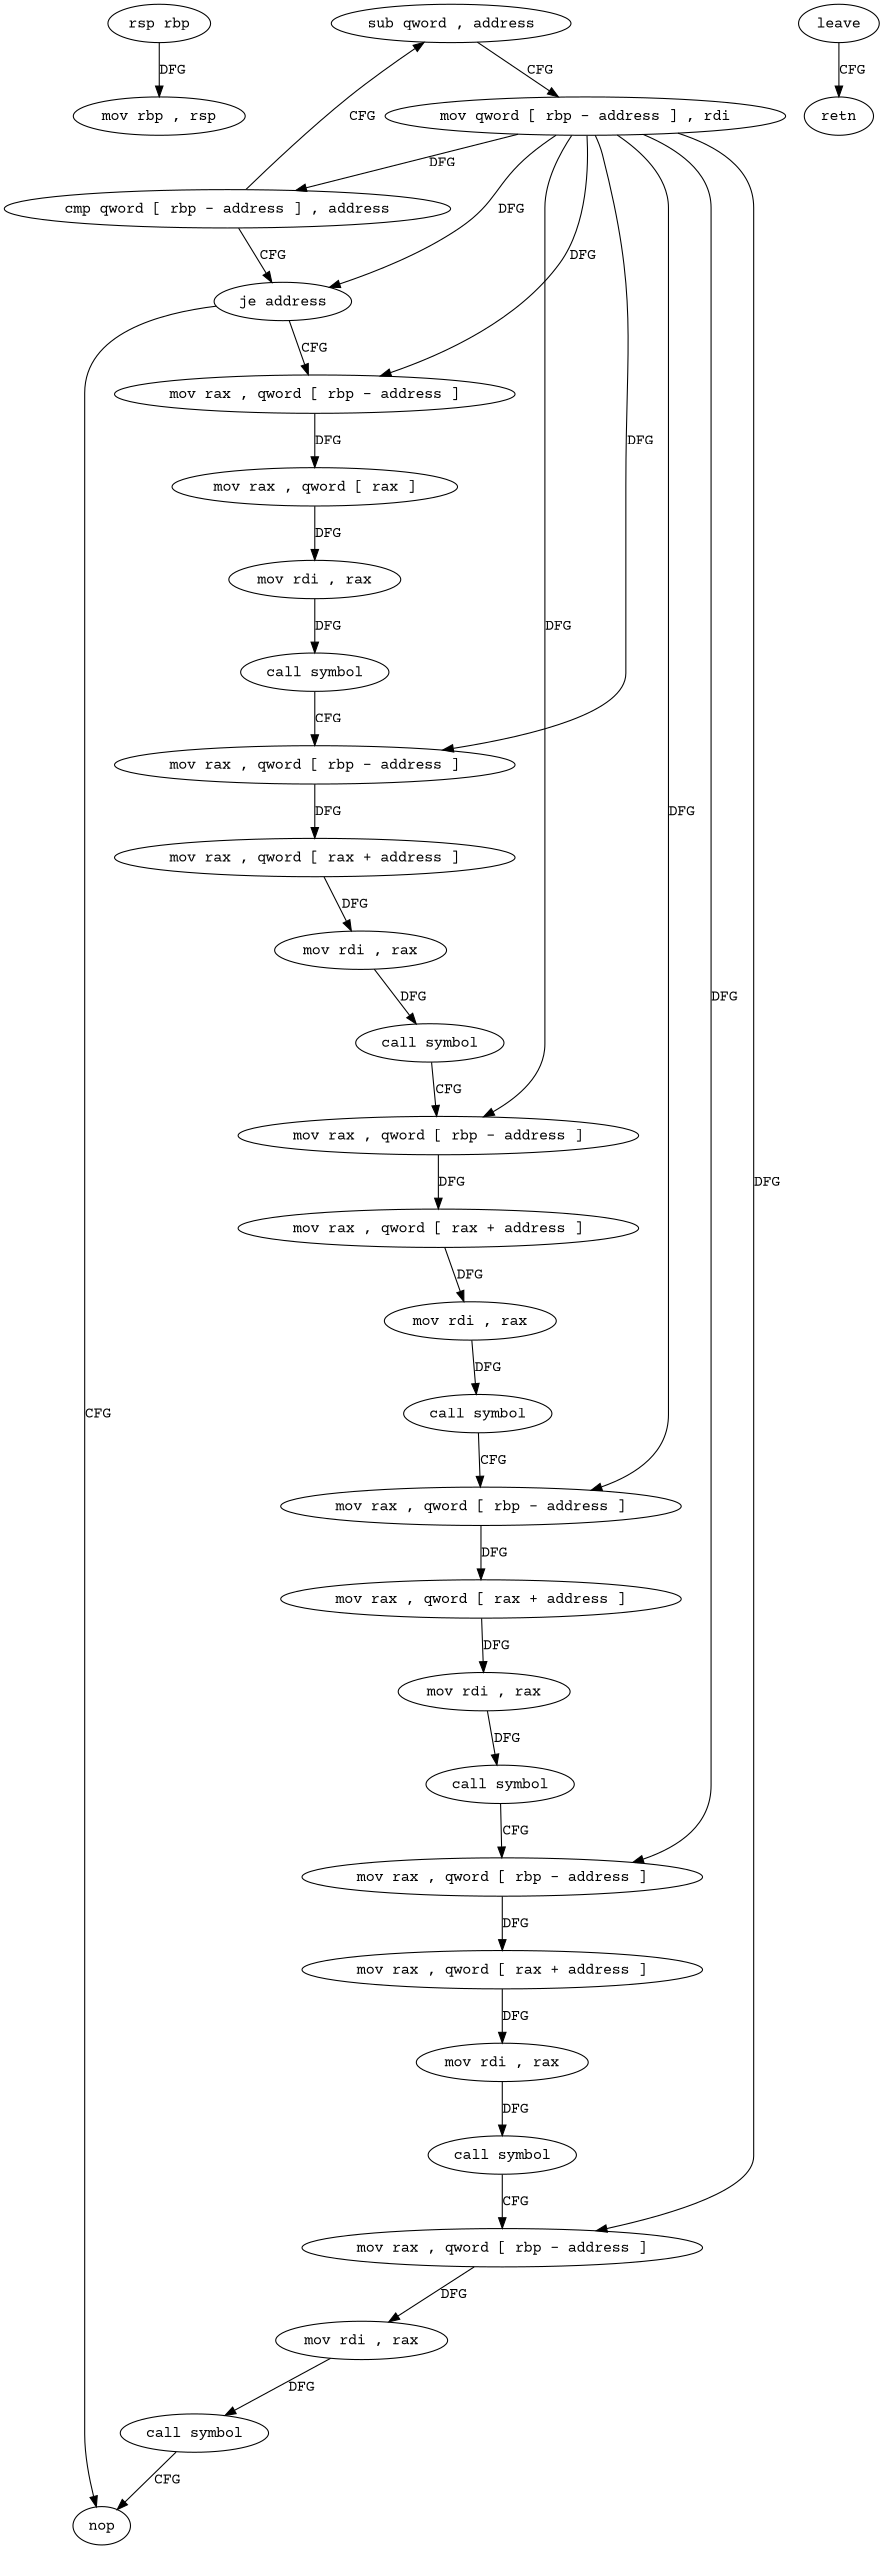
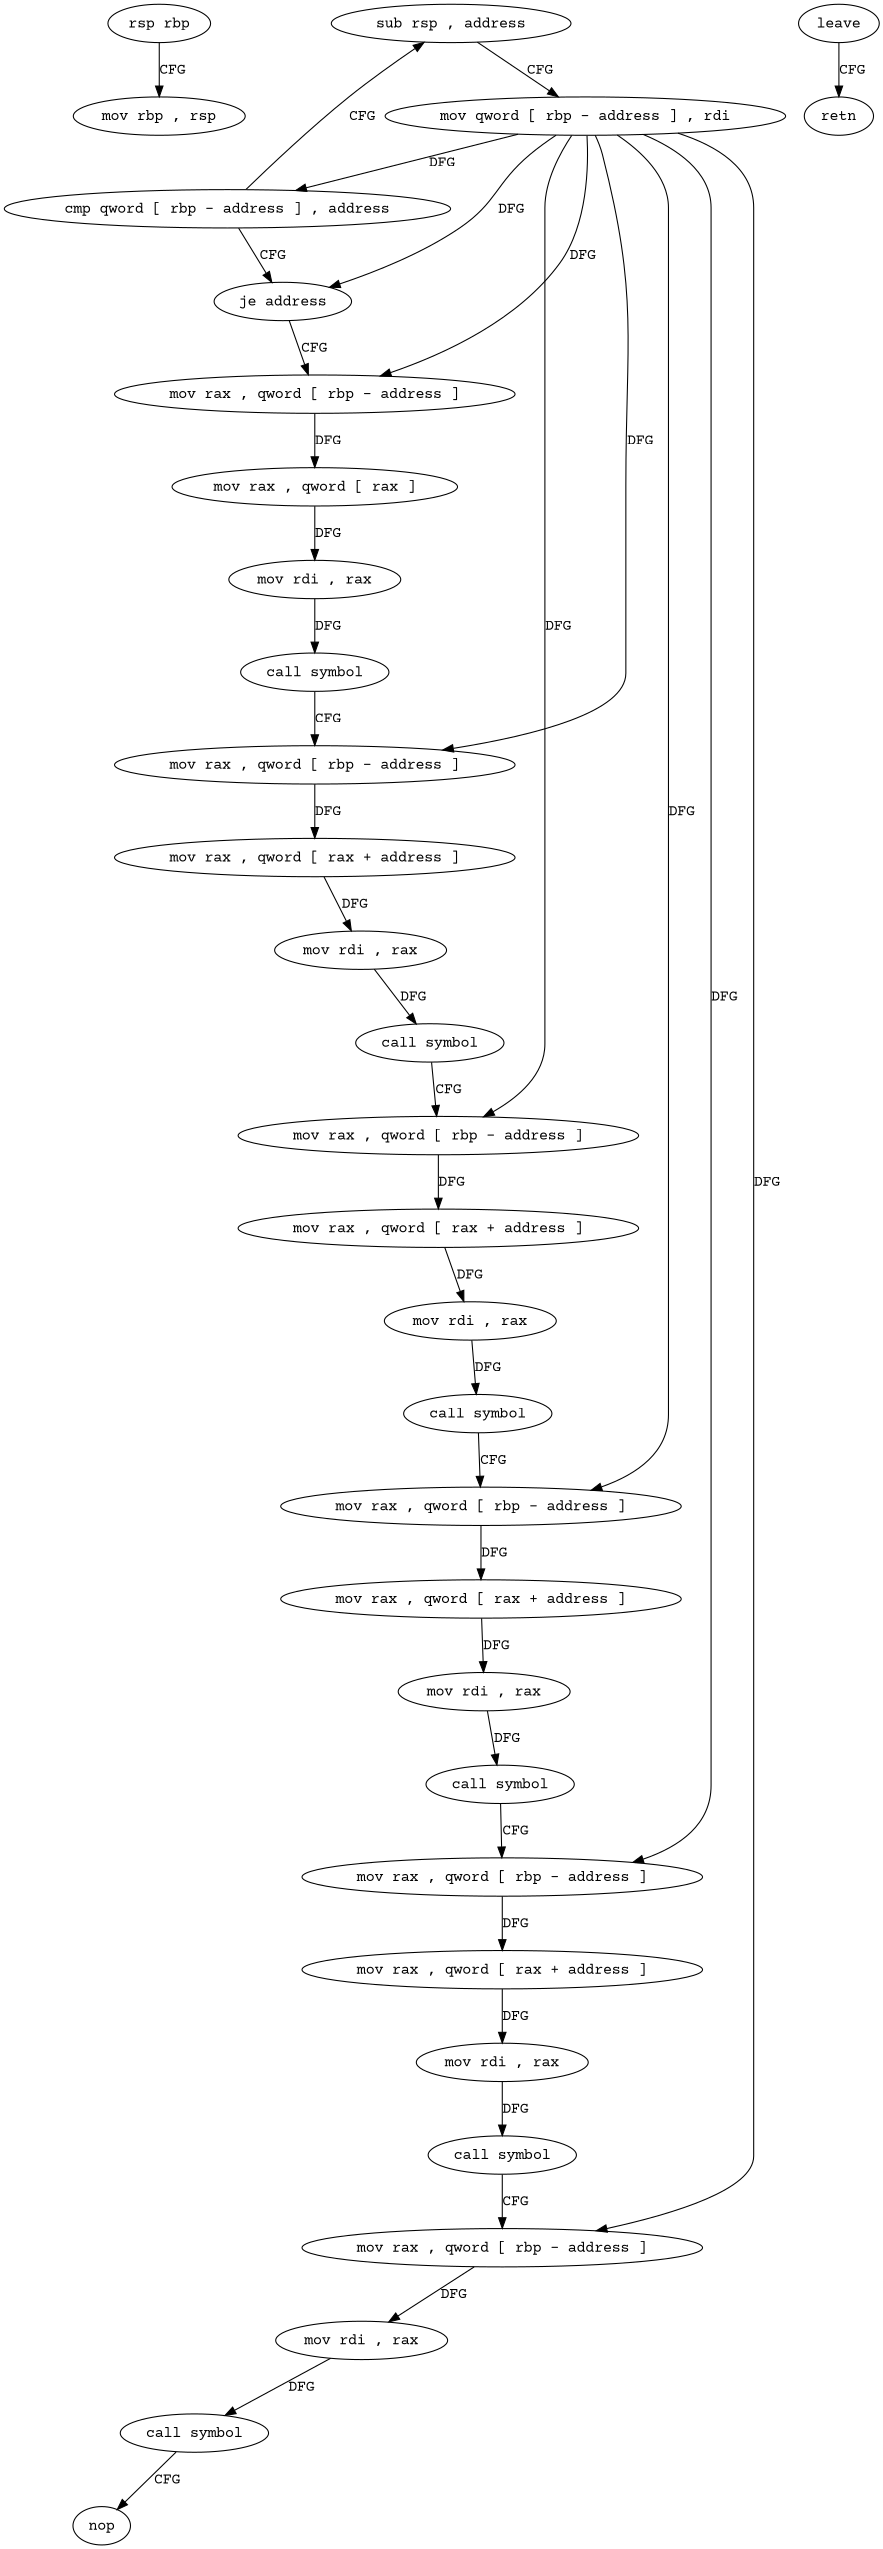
  digraph {
    fontname="Courier Prime"
    node [fontname="Courier Prime"]
    edge [fontname="Courier Prime"]
    n1 [label="rsp rbp"]
    n2 [label="mov rbp , rsp"]
-   n3 [label="sub qword , address"]
+   n3 [label="sub rsp , address"]
    n4 [label="mov qword [ rbp - address ] , rdi"]
    n5 [label="cmp qword [ rbp - address ] , address"]
    n6 [label="je address"]
    n7 [label="mov rax , qword [ rbp - address ]"]
    n8 [label="mov rax , qword [ rbp - address ]"]
    n9 [label="mov rax , qword [ rbp - address ]"]
    n10 [label="mov rax , qword [ rbp - address ]"]
    n11 [label="mov rax , qword [ rbp - address ]"]
    n12 [label="mov rax , qword [ rbp - address ]"]
    n13 [label=nop]
    n14 [label="mov rax , qword [ rax ]"]
    n15 [label="mov rax , qword [ rax + address ]"]
    n16 [label="mov rax , qword [ rax + address ]"]
    n17 [label="mov rax , qword [ rax + address ]"]
    n18 [label="mov rax , qword [ rax + address ]"]
    n19 [label="mov rdi , rax"]
    n20 [label=leave]
    n21 [label=retn]
    n22 [label="mov rdi , rax"]
    n23 [label="call symbol"]
    n24 [label="mov rdi , rax"]
    n25 [label="call symbol"]
    n26 [label="mov rdi , rax"]
    n27 [label="call symbol"]
    n28 [label="mov rdi , rax"]
    n29 [label="call symbol"]
    n30 [label="mov rdi , rax"]
    n31 [label="call symbol"]
    n32 [label="call symbol"]
-   n1 -> n2 [label=DFG]
+   n1 -> n2 [label=CFG]
    n3 -> n4 [label=CFG]
    n4 -> n5 [label=DFG]
    n4 -> n6 [label=DFG]
    n4 -> n7 [label=DFG]
    n4 -> n8 [label=DFG]
    n4 -> n9 [label=DFG]
    n4 -> n10 [label=DFG]
    n4 -> n11 [label=DFG]
    n4 -> n12 [label=DFG]
    n5 -> n3 [label=CFG]
    n5 -> n6 [label=CFG]
    n6 -> n7 [label=CFG]
-   n6 -> n13 [label=CFG]
    n7 -> n14 [label=DFG]
    n8 -> n15 [label=DFG]
    n9 -> n16 [label=DFG]
    n10 -> n17 [label=DFG]
    n11 -> n18 [label=DFG]
    n12 -> n19 [label=DFG]
    n14 -> n22 [label=DFG]
    n15 -> n24 [label=DFG]
    n16 -> n26 [label=DFG]
    n17 -> n28 [label=DFG]
    n18 -> n30 [label=DFG]
    n19 -> n32 [label=DFG]
    n20 -> n21 [label=CFG]
    n22 -> n23 [label=DFG]
    n23 -> n8 [label=CFG]
    n24 -> n25 [label=DFG]
    n25 -> n9 [label=CFG]
    n26 -> n27 [label=DFG]
    n27 -> n10 [label=CFG]
    n28 -> n29 [label=DFG]
    n29 -> n11 [label=CFG]
    n30 -> n31 [label=DFG]
    n31 -> n12 [label=CFG]
    n32 -> n13 [label=CFG]
  }
